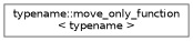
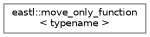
  digraph {
    rankdir=LR
-   n1 [color=grey40 fillcolor=white fontname=Helvetica fontsize=10 height=0.2 label="typename::move_only_function\l\< typename \>" shape=box style=filled width=0.4]
+   n1 [color=grey40 fillcolor=white fontname=Helvetica fontsize=10 height=0.2 label="eastl::move_only_function\l\< typename \>" shape=box style=filled width=0.4]
  }
